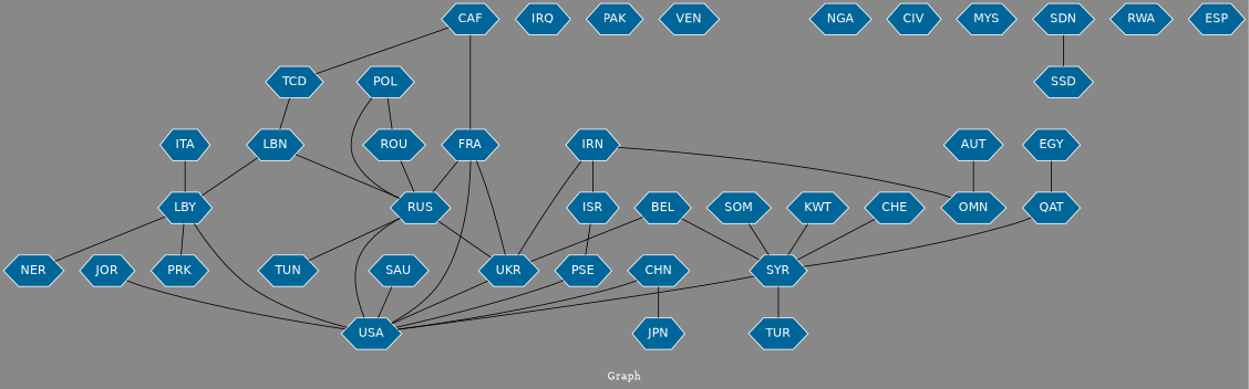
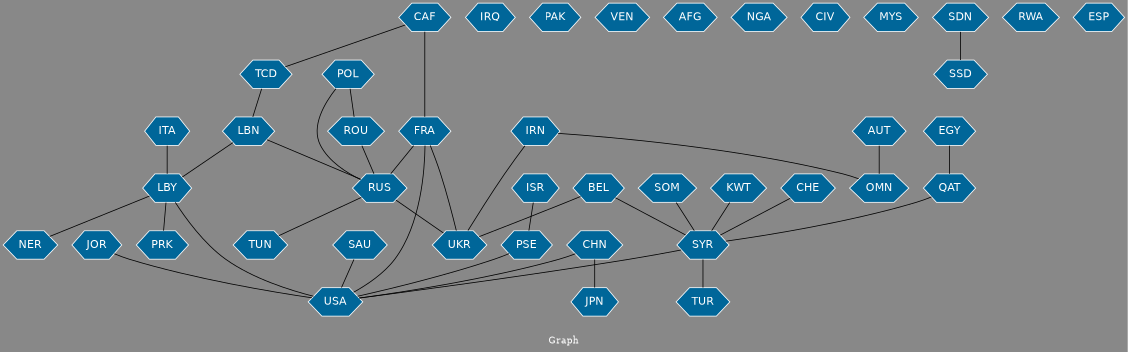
  graph {
    bgcolor="#888888"
    fontcolor=white
    fontsize=12
    label="Graph"
    node [color=white fillcolor="#006699" fontcolor=white fontname=Helvetica shape=hexagon style=filled]
    edge [arrowhead=open color=black fontcolor=white fontname=Courier fontsize=12 weight=1]
    n1 [label=ISR]
    n2 [label=PSE]
    n3 [label=USA]
    n4 [label=IRQ]
    n5 [label=LBY]
    n6 [label=NER]
    n7 [label=PRK]
    n8 [label=RUS]
    n9 [label=UKR]
    n10 [label=TUN]
    n11 [label=POL]
    n12 [label=ROU]
    n13 [label=IRN]
    n14 [label=OMN]
    n15 [label=JOR]
    n16 [label=SYR]
    n17 [label=TUR]
    n18 [label=ITA]
    n19 [label=FRA]
    n20 [label=LBN]
    n21 [label=PAK]
    n22 [label=SOM]
    n23 [label=BEL]
    n24 [label=VEN]
+   n25 [label=AFG]
    n26 [label=QAT]
    n27 [label=EGY]
    n28 [label=CAF]
    n29 [label=TCD]
    n30 [label=KWT]
    n31 [label=NGA]
    n32 [label=AUT]
    n33 [label=CHE]
    n34 [label=SAU]
    n35 [label=CIV]
    n36 [label=MYS]
    n37 [label=CHN]
    n38 [label=JPN]
    n39 [label=SSD]
    n40 [label=SDN]
    n41 [label=RWA]
    n42 [label=ESP]
    n1 -- n2
    n2 -- n3
    n5 -- n3
    n5 -- n6
    n5 -- n7 [weight=2]
-   n8 -- n3 [weight=9]
    n8 -- n9 [weight=21]
    n8 -- n10
-   n9 -- n3 [weight=7]
    n11 -- n8
    n11 -- n12
    n12 -- n8
-   n13 -- n1
    n13 -- n9
    n13 -- n14
    n15 -- n3 [weight=3]
    n16 -- n3
    n16 -- n17
    n18 -- n5
    n19 -- n3
    n19 -- n8 [weight=4]
    n19 -- n9 [weight=2]
    n20 -- n5 [weight=2]
    n20 -- n8
    n22 -- n16
    n23 -- n9
    n23 -- n16
    n26 -- n16
    n27 -- n26
    n28 -- n19 [weight=2]
    n28 -- n29
    n29 -- n20
    n30 -- n16
    n32 -- n14
    n33 -- n16
    n34 -- n3 [weight=2]
    n37 -- n3
    n37 -- n38
    n40 -- n39 [weight=2]
  }
